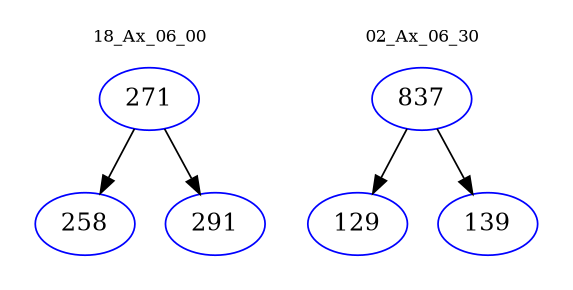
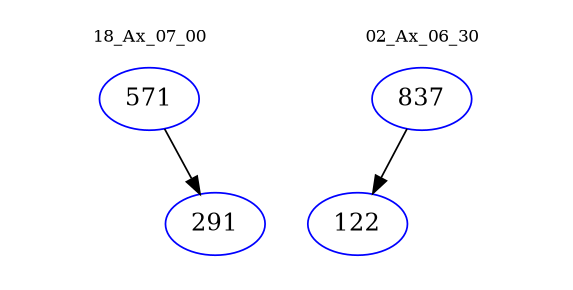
  digraph {
    node [color=blue]
    edge [color=black]
-   n1 [label=271]
-   n2 [label=258]
+   n1 [label=571]
    n3 [label=291]
    n4 [label=837]
-   n5 [label=129]
-   n6 [label=139]
+   n5 [label=122]
    subgraph cluster_1 {
      color=white
      fontsize=10
-     label="18_Ax_06_00"
+     label="18_Ax_07_00"
      n1
-     n2
      n3
    }
    subgraph cluster_2 {
      color=white
      fontsize=10
      label="02_Ax_06_30"
      n4
      n5
-     n6
    }
-   n1 -> n2
    n1 -> n3
    n4 -> n5
-   n4 -> n6
  }
